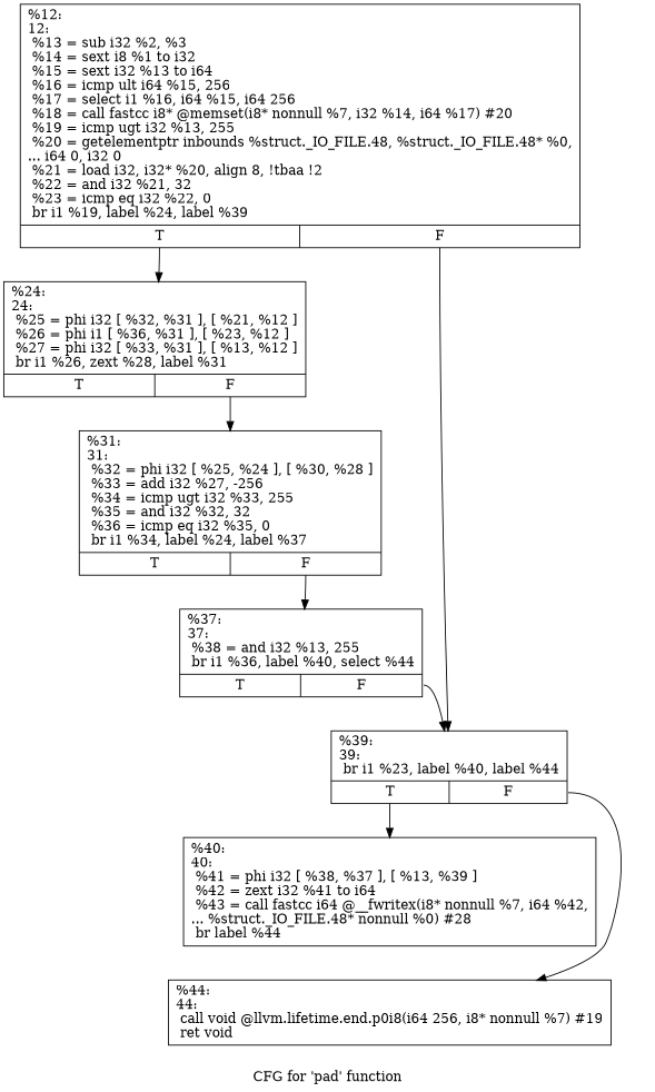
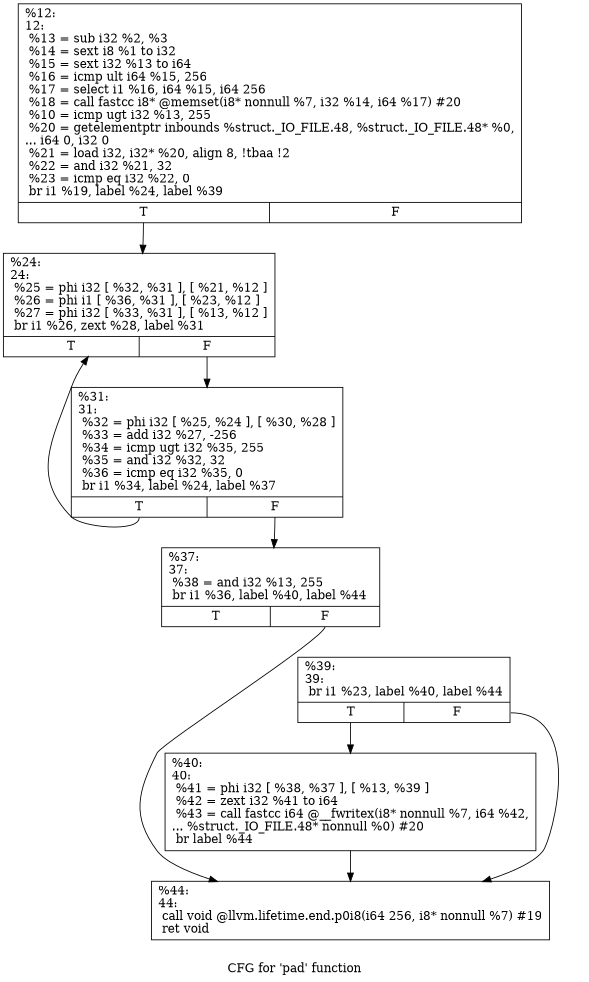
  digraph {
    label="CFG for 'pad' function"
    node [shape=record]
    edge [tailport=s1]
-   n1 [label="{%12:\l12:                                               \l  %13 = sub i32 %2, %3\l  %14 = sext i8 %1 to i32\l  %15 = sext i32 %13 to i64\l  %16 = icmp ult i64 %15, 256\l  %17 = select i1 %16, i64 %15, i64 256\l  %18 = call fastcc i8* @memset(i8* nonnull %7, i32 %14, i64 %17) #20\l  %19 = icmp ugt i32 %13, 255\l  %20 = getelementptr inbounds %struct._IO_FILE.48, %struct._IO_FILE.48* %0,\l... i64 0, i32 0\l  %21 = load i32, i32* %20, align 8, !tbaa !2\l  %22 = and i32 %21, 32\l  %23 = icmp eq i32 %22, 0\l  br i1 %19, label %24, label %39\l|{<s0>T|<s1>F}}"]
+   n1 [label="{%12:\l12:                                               \l  %13 = sub i32 %2, %3\l  %14 = sext i8 %1 to i32\l  %15 = sext i32 %13 to i64\l  %16 = icmp ult i64 %15, 256\l  %17 = select i1 %16, i64 %15, i64 256\l  %18 = call fastcc i8* @memset(i8* nonnull %7, i32 %14, i64 %17) #20\l  %10 = icmp ugt i32 %13, 255\l  %20 = getelementptr inbounds %struct._IO_FILE.48, %struct._IO_FILE.48* %0,\l... i64 0, i32 0\l  %21 = load i32, i32* %20, align 8, !tbaa !2\l  %22 = and i32 %21, 32\l  %23 = icmp eq i32 %22, 0\l  br i1 %19, label %24, label %39\l|{<s0>T|<s1>F}}"]
    n2 [label="{%24:\l24:                                               \l  %25 = phi i32 [ %32, %31 ], [ %21, %12 ]\l  %26 = phi i1 [ %36, %31 ], [ %23, %12 ]\l  %27 = phi i32 [ %33, %31 ], [ %13, %12 ]\l  br i1 %26, zext %28, label %31\l|{<s0>T|<s1>F}}"]
    n3 [label="{%39:\l39:                                               \l  br i1 %23, label %40, label %44\l|{<s0>T|<s1>F}}"]
    n4 [label="{%44:\l44:                                               \l  call void @llvm.lifetime.end.p0i8(i64 256, i8* nonnull %7) #19\l  ret void\l}"]
-   n5 [label="{%31:\l31:                                               \l  %32 = phi i32 [ %25, %24 ], [ %30, %28 ]\l  %33 = add i32 %27, -256\l  %34 = icmp ugt i32 %33, 255\l  %35 = and i32 %32, 32\l  %36 = icmp eq i32 %35, 0\l  br i1 %34, label %24, label %37\l|{<s0>T|<s1>F}}"]
-   n6 [label="{%40:\l40:                                               \l  %41 = phi i32 [ %38, %37 ], [ %13, %39 ]\l  %42 = zext i32 %41 to i64\l  %43 = call fastcc i64 @__fwritex(i8* nonnull %7, i64 %42,\l... %struct._IO_FILE.48* nonnull %0) #28\l  br label %44\l}"]
-   n7 [label="{%37:\l37:                                               \l  %38 = and i32 %13, 255\l  br i1 %36, label %40, select %44\l|{<s0>T|<s1>F}}"]
+   n5 [label="{%31:\l31:                                               \l  %32 = phi i32 [ %25, %24 ], [ %30, %28 ]\l  %33 = add i32 %27, -256\l  %34 = icmp ugt i32 %35, 255\l  %35 = and i32 %32, 32\l  %36 = icmp eq i32 %35, 0\l  br i1 %34, label %24, label %37\l|{<s0>T|<s1>F}}"]
+   n6 [label="{%40:\l40:                                               \l  %41 = phi i32 [ %38, %37 ], [ %13, %39 ]\l  %42 = zext i32 %41 to i64\l  %43 = call fastcc i64 @__fwritex(i8* nonnull %7, i64 %42,\l... %struct._IO_FILE.48* nonnull %0) #20\l  br label %44\l}"]
+   n7 [label="{%37:\l37:                                               \l  %38 = and i32 %13, 255\l  br i1 %36, label %40, label %44\l|{<s0>T|<s1>F}}"]
    n1 -> n2 [tailport=s0]
-   n1 -> n3
    n2 -> n5
    n3 -> n4
    n3 -> n6 [tailport=s0]
+   n5 -> n2 [tailport=s0]
    n5 -> n7
-   n7 -> n3
+   n6 -> n4 [tailport=s0]
+   n7 -> n4
  }
